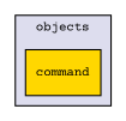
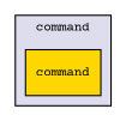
  digraph {
    compound=true
    rankdir=LR
    fontname="Courier Prime"
    n1 [fillcolor=gold fontname="Courier Prime" fontsize=10 label=command pencolor=black shape=box style=filled]
    subgraph cluster_1 {
      bgcolor="#ddddee"
      fontsize=10
-     label=objects
+     label=command
      pencolor=black
      n1
    }
  }
